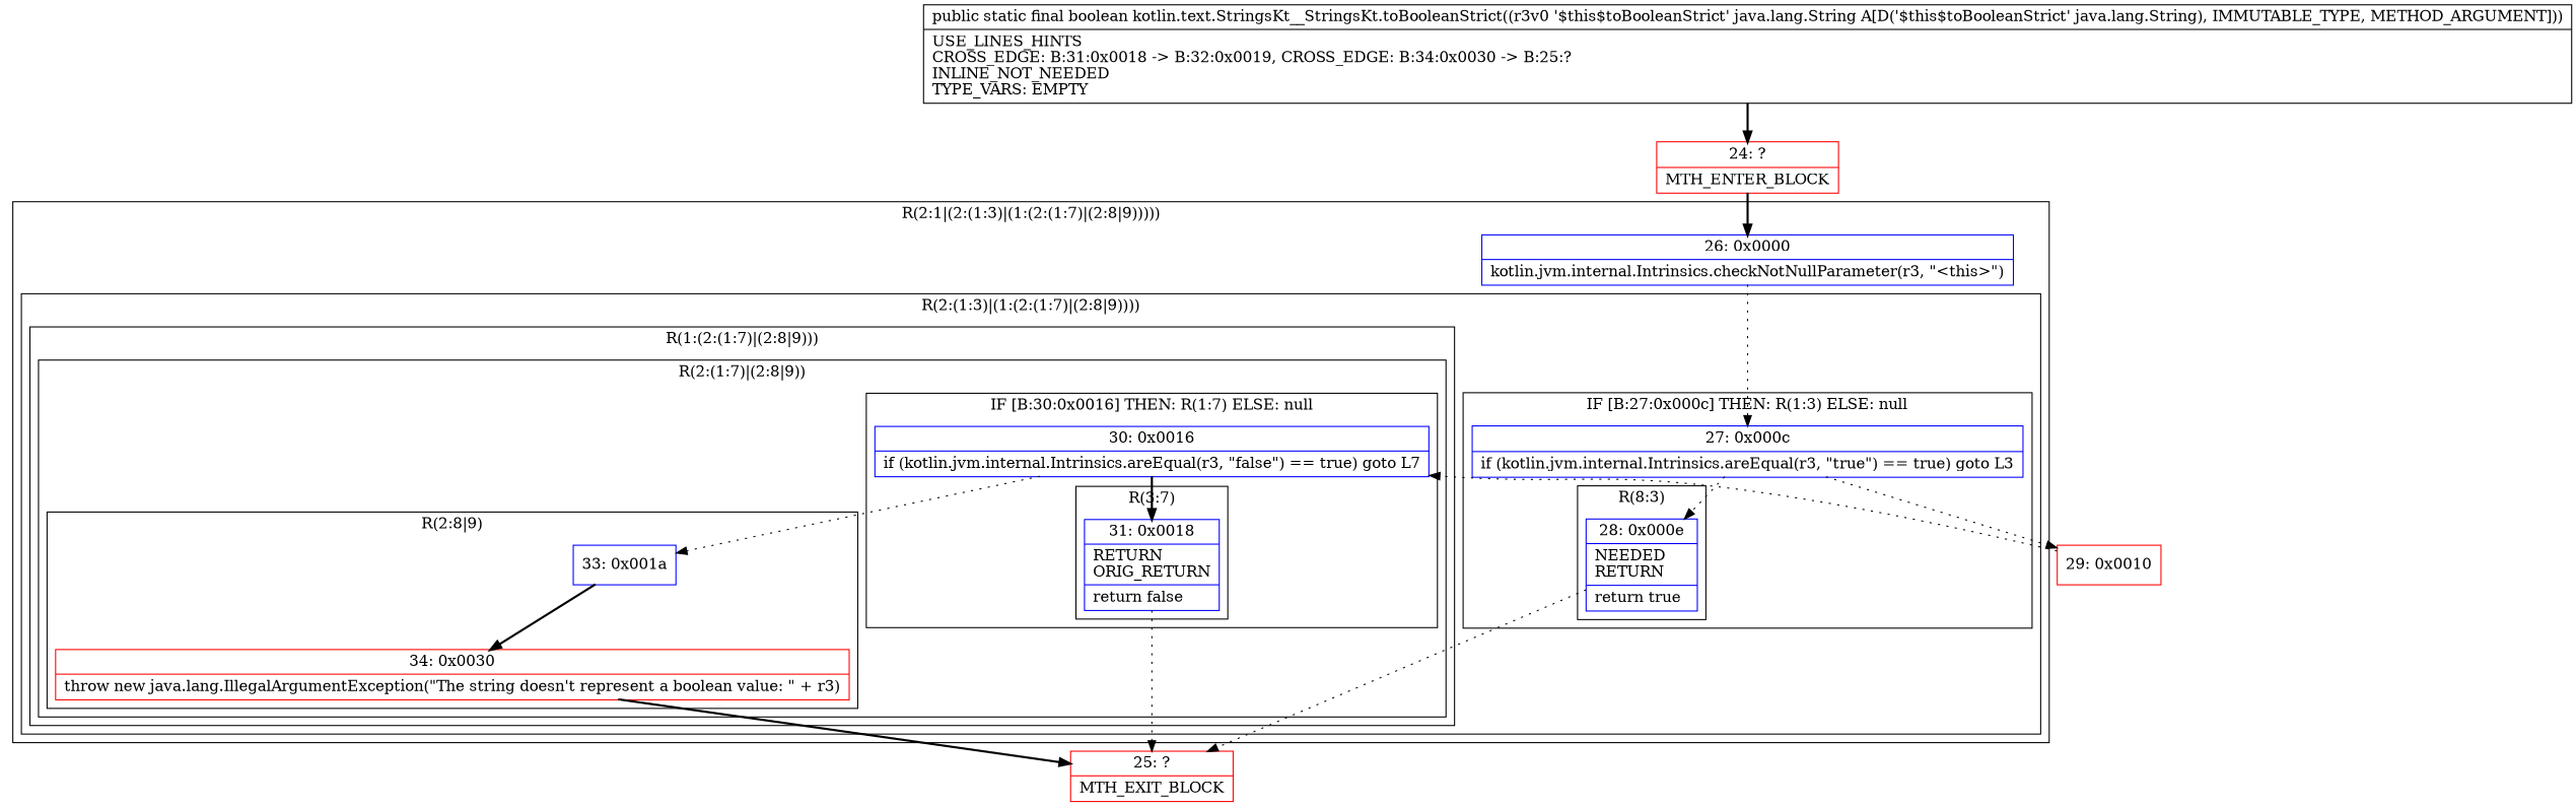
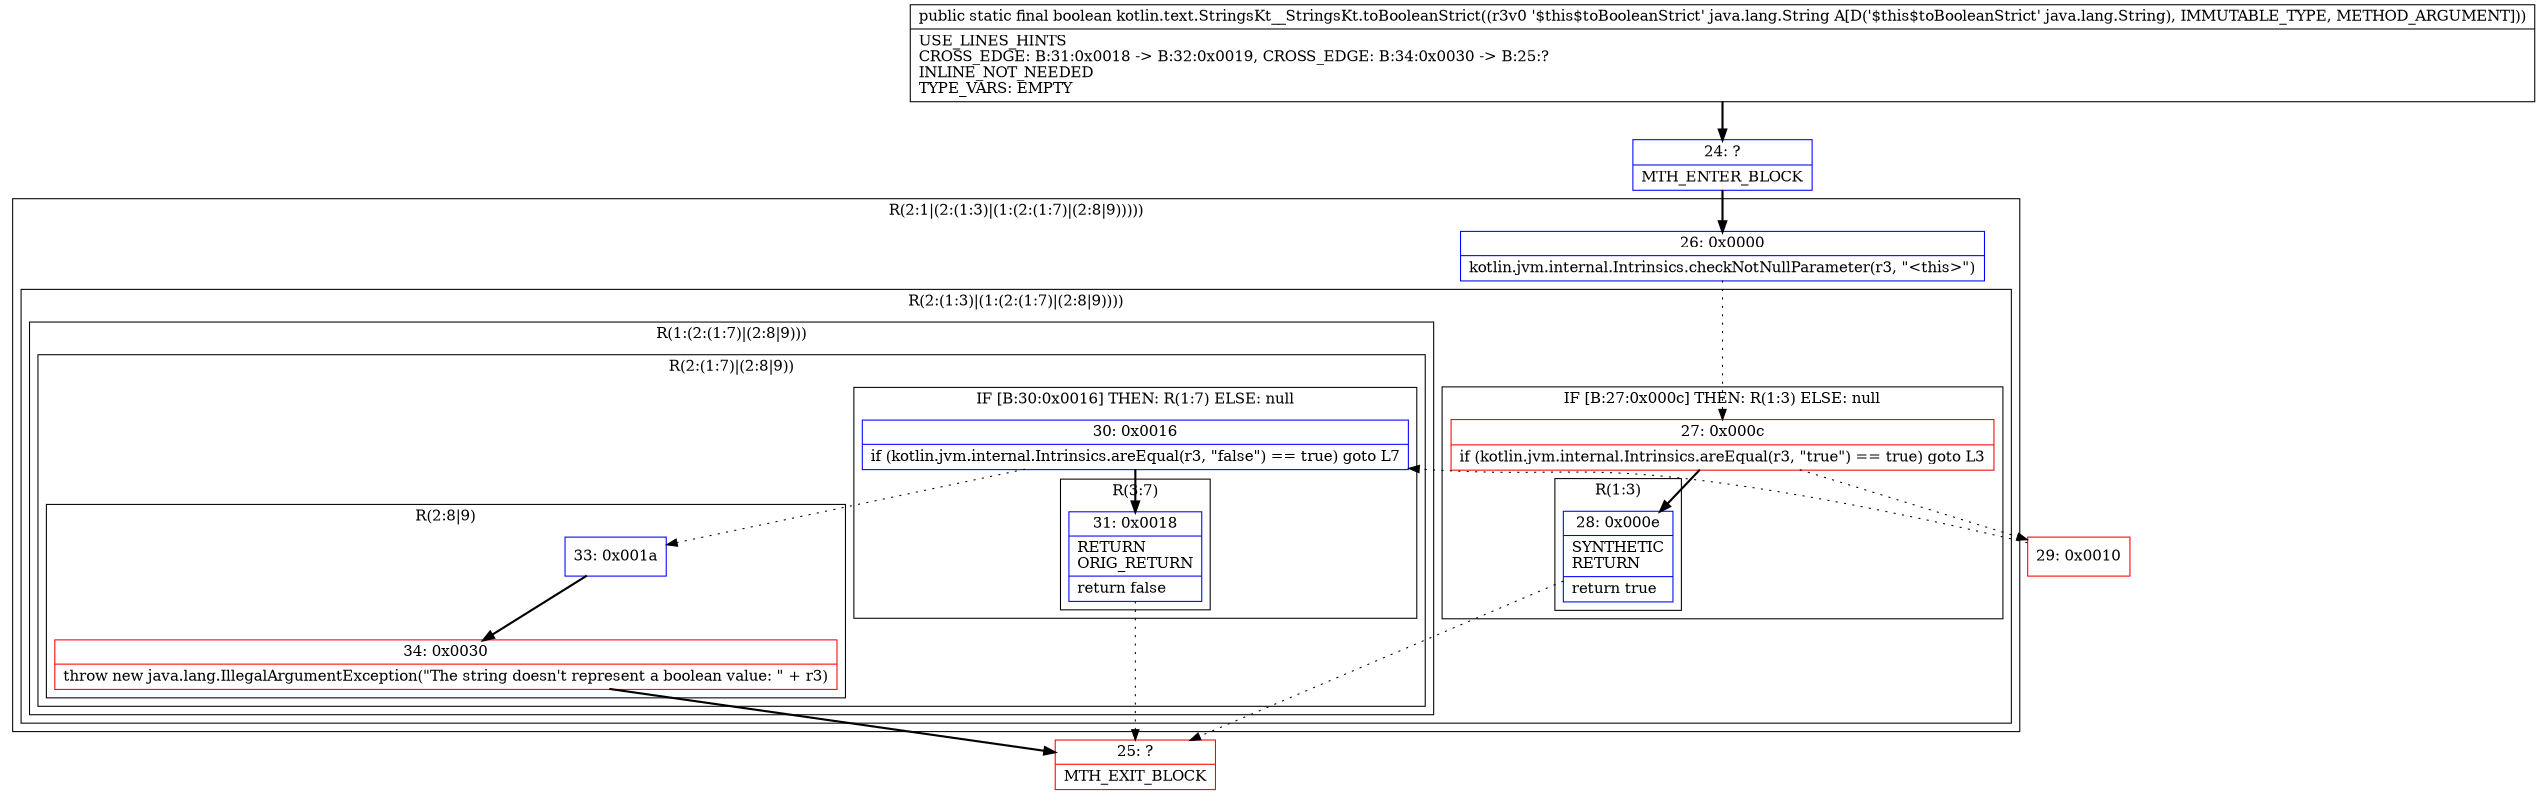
  digraph {
    node [color=blue shape=record]
    edge [style=dotted]
-   n1 [label="{28\:\ 0x000e|NEEDED\lRETURN\l|return true\l}"]
-   n2 [label="{27\:\ 0x000c|if (kotlin.jvm.internal.Intrinsics.areEqual(r3, \"true\") == true) goto L3\l}"]
+   n1 [label="{28\:\ 0x000e|SYNTHETIC\lRETURN\l|return true\l}"]
+   n2 [color=red label="{27\:\ 0x000c|if (kotlin.jvm.internal.Intrinsics.areEqual(r3, \"true\") == true) goto L3\l}"]
    n3 [label="{31\:\ 0x0018|RETURN\lORIG_RETURN\l|return false\l}"]
    n4 [label="{30\:\ 0x0016|if (kotlin.jvm.internal.Intrinsics.areEqual(r3, \"false\") == true) goto L7\l}"]
    n5 [label="{33\:\ 0x001a}"]
    n6 [color=red label="{34\:\ 0x0030|throw new java.lang.IllegalArgumentException(\"The string doesn't represent a boolean value: \" + r3)\l}"]
    n7 [label="{26\:\ 0x0000|kotlin.jvm.internal.Intrinsics.checkNotNullParameter(r3, \"\<this\>\")\l}"]
    n8 [color=red label="{25\:\ ?|MTH_EXIT_BLOCK\l}"]
    n9 [color=red label="{29\:\ 0x0010}"]
-   n10 [color=red label="{24\:\ ?|MTH_ENTER_BLOCK\l}"]
+   n10 [label="{24\:\ ?|MTH_ENTER_BLOCK\l}"]
    n11 [label="{public static final boolean kotlin.text.StringsKt__StringsKt.toBooleanStrict((r3v0 '$this$toBooleanStrict' java.lang.String A[D('$this$toBooleanStrict' java.lang.String), IMMUTABLE_TYPE, METHOD_ARGUMENT]))  | USE_LINES_HINTS\lCROSS_EDGE: B:31:0x0018 \-\> B:32:0x0019, CROSS_EDGE: B:34:0x0030 \-\> B:25:?\lINLINE_NOT_NEEDED\lTYPE_VARS: EMPTY\l}" color=""]
    subgraph cluster_1 {
      label="R(2:1|(2:(1:3)|(1:(2:(1:7)|(2:8|9)))))"
      n7
      subgraph cluster_2 {
        label="R(2:(1:3)|(1:(2:(1:7)|(2:8|9))))"
        subgraph cluster_3 {
          label="IF [B:27:0x000c] THEN: R(1:3) ELSE: null"
          n2
          subgraph cluster_4 {
-           label="R(8:3)"
+           label="R(1:3)"
            n1
          }
        }
        subgraph cluster_5 {
          label="R(1:(2:(1:7)|(2:8|9)))"
          subgraph cluster_6 {
            label="R(2:(1:7)|(2:8|9))"
            subgraph cluster_7 {
              label="IF [B:30:0x0016] THEN: R(1:7) ELSE: null"
              n4
              subgraph cluster_8 {
                label="R(3:7)"
                n3
              }
            }
            subgraph cluster_9 {
              label="R(2:8|9)"
              n5
              n6
            }
          }
        }
      }
    }
    n1 -> n8
-   n2 -> n1
+   n2 -> n1 [style=bold]
    n2 -> n9
    n3 -> n8
    n4 -> n3 [style=bold]
    n4 -> n5
    n5 -> n6 [style=bold]
    n6 -> n8 [style=bold]
    n7 -> n2
    n9 -> n4
    n10 -> n7 [style=bold]
    n11 -> n10 [style=bold]
  }
